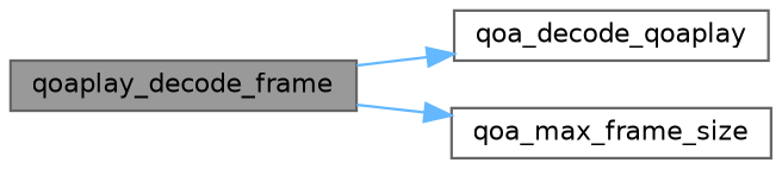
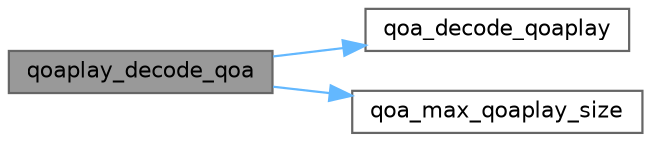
  digraph {
    rankdir=LR
    node [color=grey40 fillcolor=white fontname=Helvetica fontsize=10 shape=box style=filled]
    edge [color=steelblue1 fontname=Helvetica fontsize=10 labelfontname=Helvetica labelfontsize=10 style=solid]
-   n1 [color=gray40 fillcolor=grey60 fontcolor=black height=0.2 label=qoaplay_decode_frame width=0.4]
+   n1 [color=gray40 fillcolor=grey60 fontcolor=black height=0.2 label=qoaplay_decode_qoa width=0.4]
    n2 [height=0.2 label=qoa_decode_qoaplay width=0.4]
-   n3 [height=0.2 label=qoa_max_frame_size width=0.4]
+   n3 [height=0.2 label=qoa_max_qoaplay_size width=0.4]
    n1 -> n2
    n1 -> n3
  }
